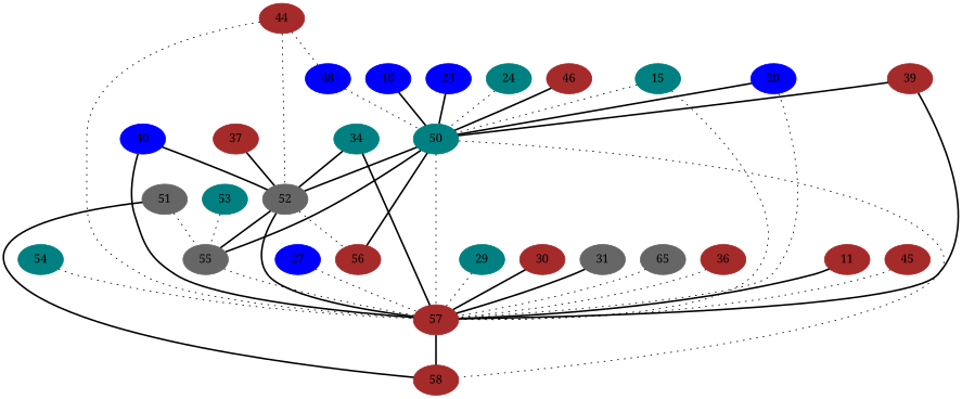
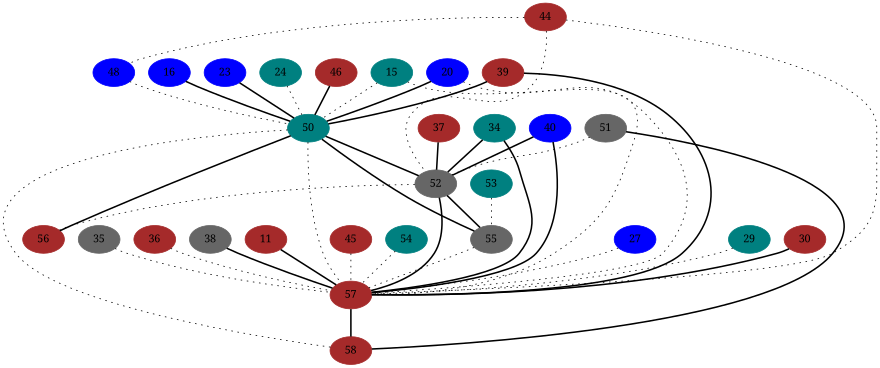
  graph {
    fontname="Noto Serif"
    node [color=brown fontname="Noto Serif" style=filled]
    edge [fontname="Noto Serif" style=bold]
    57 [super="+32+42+12"]
    58 [super="+21+49"]
    11
    50 [color=teal super="+43+19+26"]
    52 [color=gray40 super="+25+10"]
    55 [color=gray40 super="+28+31+41"]
    56
    15 [color=teal]
    16 [color=blue]
    20 [color=blue]
    23 [color=blue super="+17"]
    24 [color=teal]
    27 [color=blue]
    29 [color=teal]
    30
    34 [color=teal]
-   35 [color=gray40 label=65]
+   35 [color=gray40]
    36
    37
-   38 [color=gray40 label=31]
+   38 [color=gray40]
    39
    40 [color=blue]
    44 [super="+33"]
    48 [color=blue super="+47"]
    45
    46
    51 [color=gray40]
    53 [color=teal]
    54 [color=teal]
    57 -- 58 [weight=3]
    11 -- 57
    50 -- 57 [style=dotted weight=23]
    50 -- 58 [style=dotted weight=2]
    50 -- 52 [weight=8]
    50 -- 55 [weight=2]
    50 -- 56
    52 -- 57 [weight=12]
    52 -- 55
    52 -- 56 [style=dotted]
    55 -- 57 [style=dotted weight=3]
    15 -- 57 [style=dotted]
    15 -- 50 [style=dotted]
    16 -- 50 [weight=2]
    20 -- 57 [style=dotted]
    20 -- 50
    23 -- 50 [weight=2]
    24 -- 50 [style=dotted weight=2]
    27 -- 57 [style=dotted weight=2]
    29 -- 57 [style=dotted weight=2]
    30 -- 57 [weight=2]
    34 -- 57
    34 -- 52
    35 -- 57 [style=dotted weight=2]
    36 -- 57 [style=dotted weight=2]
    37 -- 52 [weight=2]
    38 -- 57
    39 -- 57
    39 -- 50
    40 -- 57
    40 -- 52
    44 -- 57 [style=dotted weight=2]
    44 -- 52 [style=dotted weight=2]
    44 -- 48 [style=dotted]
    48 -- 50 [style=dotted weight=2]
    45 -- 57 [style=dotted weight=2]
    46 -- 50 [weight=2]
    51 -- 58
-   51 -- 55 [style=dotted]
+   51 -- 52 [style=dotted]
    53 -- 55 [style=dotted weight=2]
    54 -- 57 [style=dotted weight=2]
  }
